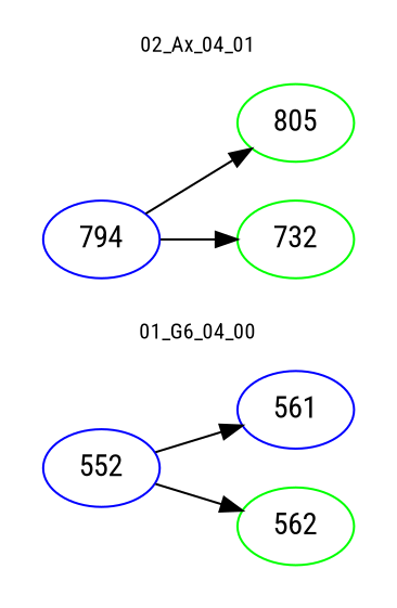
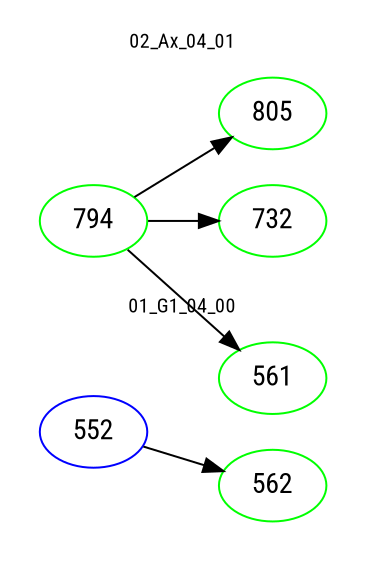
  digraph {
    fontname="Roboto Condensed"
    rankdir=LR
    node [color=green fontname="Roboto Condensed"]
    edge [color=black fontname="Roboto Condensed"]
-   n1 [color=blue label=794]
+   n1 [label=794]
    n2 [label=732]
    n3 [label=805]
    n4 [color=blue label=552]
    n5 [label=562]
-   n6 [color=blue label=561]
+   n6 [label=561]
    subgraph cluster_1 {
      color=white
      fontsize=10
      label="02_Ax_04_01"
      n1
      n2
      n3
    }
    subgraph cluster_2 {
      color=white
      fontsize=10
-     label="01_G6_04_00"
+     label="01_G1_04_00"
      n4
      n5
      n6
    }
    n1 -> n2
    n1 -> n3
    n4 -> n5
-   n4 -> n6
+   n1 -> n6
  }
